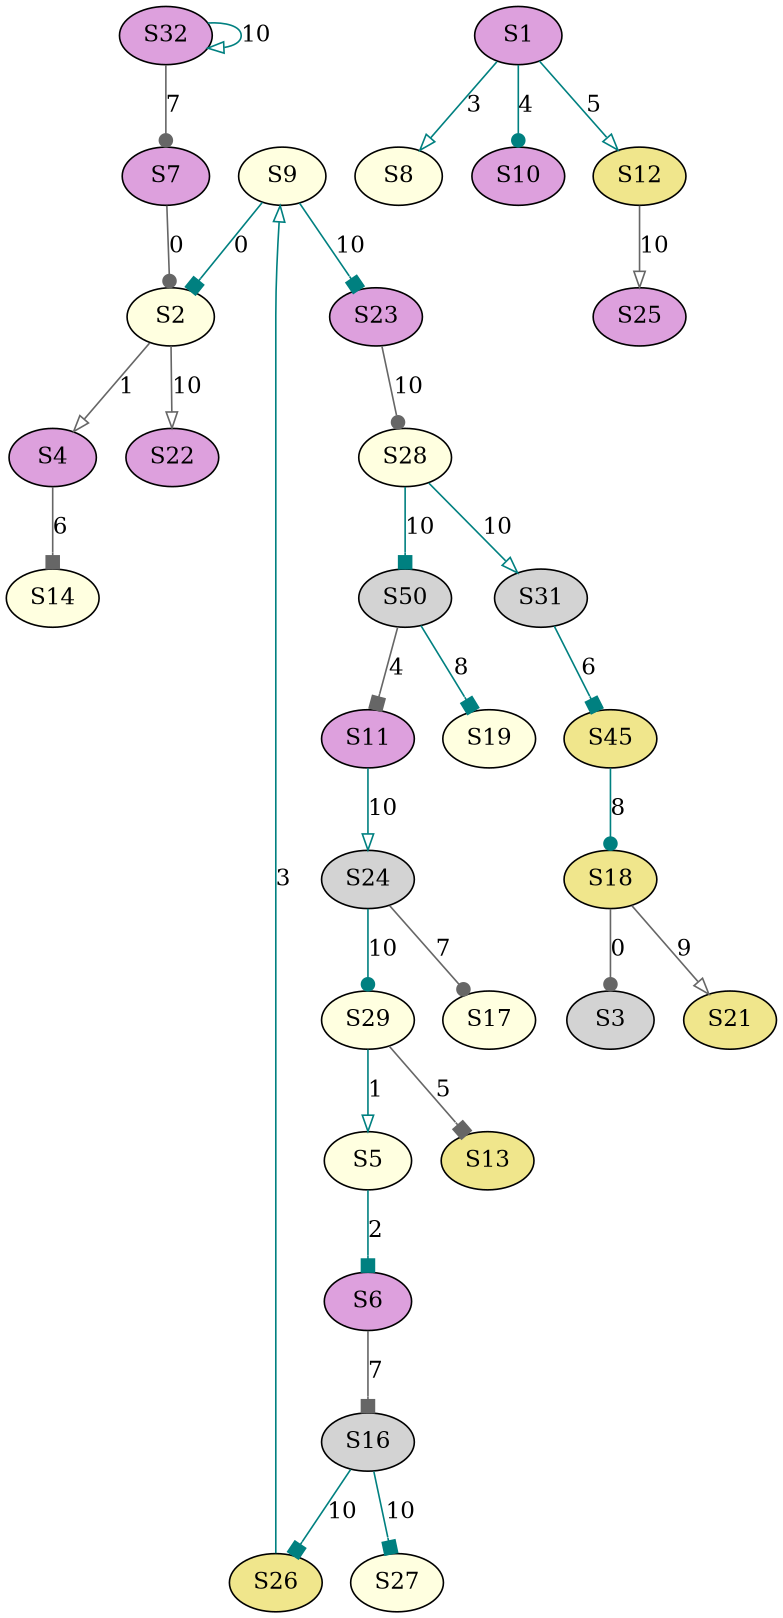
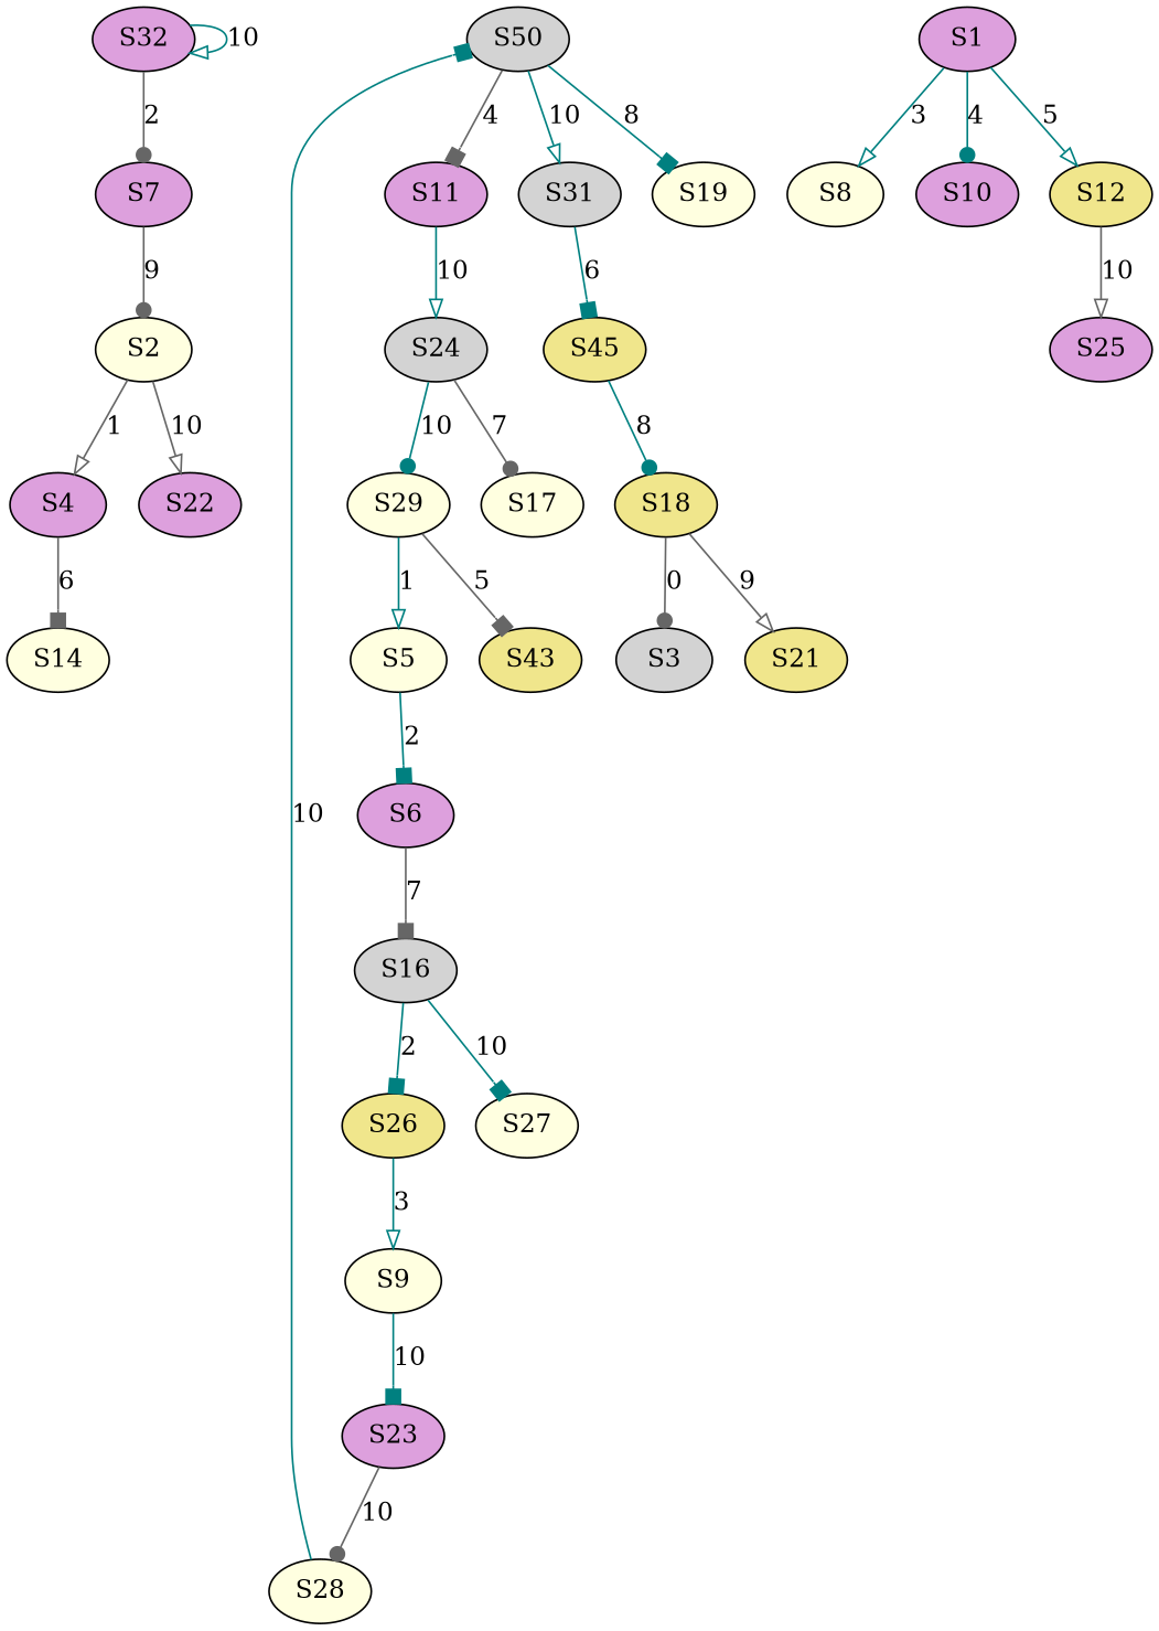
  strict digraph {
    node [fillcolor=lightyellow style=filled]
    edge [arrowhead=box color=teal]
    S2
    S7 [fillcolor=plum]
    S4 [fillcolor=plum]
    S22 [fillcolor=plum]
    S14
    S18 [fillcolor=khaki]
    S3 [fillcolor=lightgrey]
    S21 [fillcolor=khaki]
    S29
    S5
-   S13 [fillcolor=khaki]
+   S13 [fillcolor=khaki label=S43]
    S6 [fillcolor=plum]
    S16 [fillcolor=lightgrey]
    S26 [fillcolor=khaki]
    S27
    S32 [fillcolor=plum]
    S8
    S1 [fillcolor=plum]
    S10 [fillcolor=plum]
    S12 [fillcolor=khaki]
    S25 [fillcolor=plum]
    S9
    S23 [fillcolor=plum]
    S28
    n25 [fillcolor=lightgrey label=S50]
    S11 [fillcolor=plum]
    S31 [fillcolor=lightgrey]
    S19
    S24 [fillcolor=lightgrey]
    n30 [fillcolor=khaki label=S45]
    S17
    S2 -> S4 [arrowhead=onormal color=gray40 label=1]
    S2 -> S22 [arrowhead=onormal color=gray40 label=10]
-   S7 -> S2 [arrowhead=dot color=gray40 label=0]
+   S7 -> S2 [arrowhead=dot color=gray40 label=9]
    S4 -> S14 [color=gray40 label=6]
    S18 -> S3 [arrowhead=dot color=gray40 label=0]
    S18 -> S21 [arrowhead=onormal color=gray40 label=9]
    S29 -> S5 [arrowhead=onormal label=1]
    S29 -> S13 [color=gray40 label=5]
    S5 -> S6 [label=2]
    S6 -> S16 [color=gray40 label=7]
-   S16 -> S26 [label=10]
+   S16 -> S26 [label=2]
    S16 -> S27 [label=10]
    S26 -> S9 [arrowhead=onormal label=3]
-   S32 -> S7 [arrowhead=dot color=gray40 label=7]
+   S32 -> S7 [arrowhead=dot color=gray40 label=2]
    S32 -> S32 [arrowhead=onormal label=10]
    S1 -> S8 [arrowhead=onormal label=3]
    S1 -> S10 [arrowhead=dot label=4]
    S1 -> S12 [arrowhead=onormal label=5]
    S12 -> S25 [arrowhead=onormal color=gray40 label=10]
-   S9 -> S2 [label=0]
    S9 -> S23 [label=10]
    S23 -> S28 [arrowhead=dot color=gray40 label=10]
    S28 -> n25 [label=10]
    n25 -> S11 [color=gray40 label=4]
-   S28 -> S31 [arrowhead=onormal label=10]
+   n25 -> S31 [arrowhead=onormal label=10]
    n25 -> S19 [label=8]
    S11 -> S24 [arrowhead=onormal label=10]
    S31 -> n30 [label=6]
    S24 -> S29 [arrowhead=dot label=10]
    S24 -> S17 [arrowhead=dot color=gray40 label=7]
    n30 -> S18 [arrowhead=dot label=8]
  }
